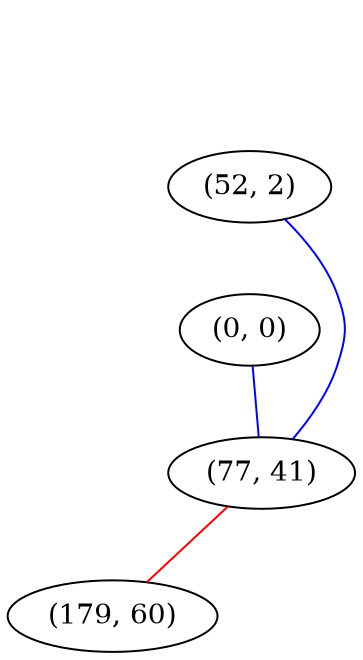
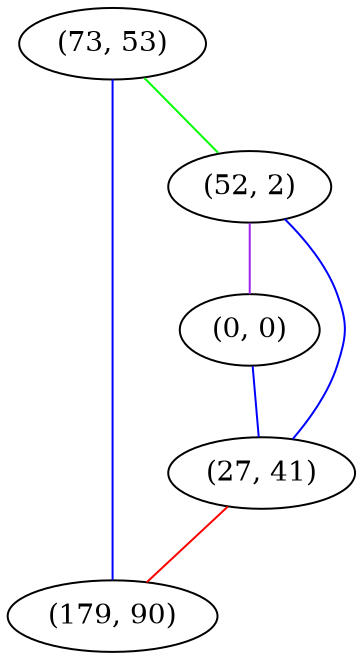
  graph {
    edge [color=blue weight=3]
-   "(179, 60)"
+   "(73, 53)"
+   "(179, 60)" [label="(179, 90)"]
    n3 [label="(52, 2)"]
-   "(27, 41)" [label="(77, 41)"]
+   "(27, 41)"
    "(0, 0)"
+   "(73, 53)" -- "(179, 60)"
+   "(73, 53)" -- n3 [color=green weight=2]
+   n3 -- "(0, 0)" [color=purple weight=4]
    "(27, 41)" -- "(179, 60)" [color=red weight=1]
    "(27, 41)" -- n3
    "(0, 0)" -- "(27, 41)"
  }
